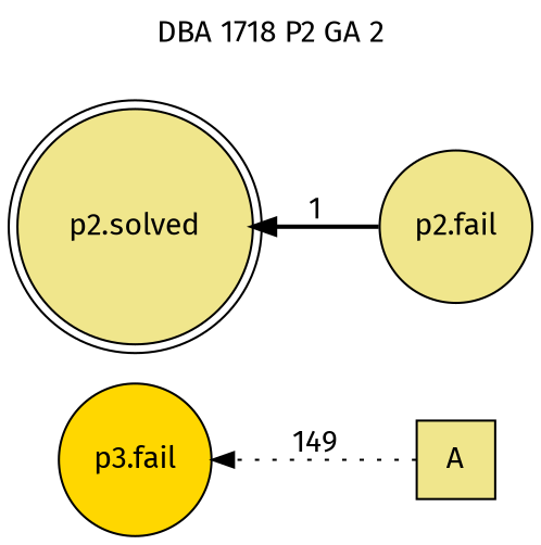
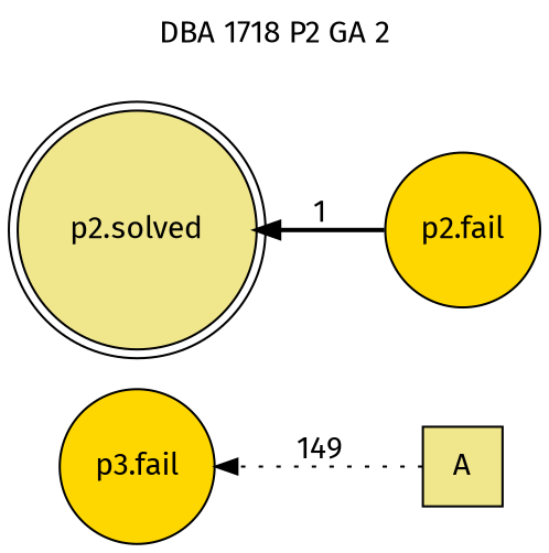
  digraph {
    fontname="Fira Sans"
    label=" DBA 1718 P2 GA 2 "
    labelloc=tl
    rankdir=RL
    node [fillcolor=khaki fontname="Fira Sans" shape=circle style=filled]
    edge [fontname="Fira Sans"]
    n1 [label=A shape=square]
    n2 [fillcolor=gold label="p3.fail"]
-   n3 [label="p2.fail"]
+   n3 [fillcolor=gold label="p2.fail"]
    n4 [label="p2.solved" shape=doublecircle]
    n1 -> n2 [label=149 style=dotted]
    n3 -> n4 [label=1 style=bold]
  }
